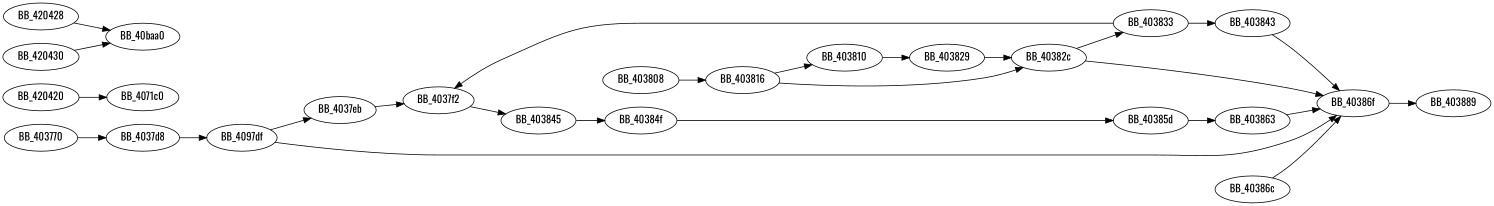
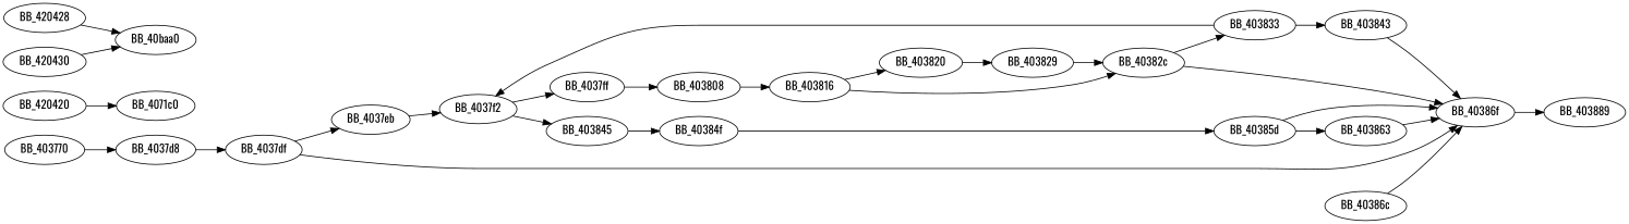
  digraph {
    fontname=Oswald
    rankdir=LR
    node [fontname=Oswald]
    edge [fontname=Oswald]
    BB_403770
    BB_4037d8
-   BB_4037df [label=BB_4097df]
+   BB_4037df
    BB_4037eb
    BB_40386f
    BB_4037f2
    BB_403889
+   BB_4037ff
    BB_403845
    BB_403808
    BB_40384f
    BB_403816
    BB_40385d
-   BB_403820 [label=BB_403810]
+   BB_403820
    BB_40382c
    BB_403829
    BB_403833
    BB_403843
    BB_403863
    BB_40386c
    BB_420420
    BB_4071c0
    BB_420428
    BB_40baa0
    BB_420430
    BB_403770 -> BB_4037d8
    BB_4037d8 -> BB_4037df
    BB_4037df -> BB_4037eb
    BB_4037df -> BB_40386f
    BB_4037eb -> BB_4037f2
    BB_40386f -> BB_403889
+   BB_4037f2 -> BB_4037ff
    BB_4037f2 -> BB_403845
+   BB_4037ff -> BB_403808
    BB_403845 -> BB_40384f
    BB_403808 -> BB_403816
    BB_40384f -> BB_40385d
    BB_403816 -> BB_403820
    BB_403816 -> BB_40382c
+   BB_40385d -> BB_40386f
    BB_40385d -> BB_403863
    BB_403820 -> BB_403829
    BB_40382c -> BB_40386f
    BB_40382c -> BB_403833
    BB_403829 -> BB_40382c
    BB_403833 -> BB_4037f2
    BB_403833 -> BB_403843
    BB_403843 -> BB_40386f
    BB_403863 -> BB_40386f
    BB_40386c -> BB_40386f
    BB_420420 -> BB_4071c0
    BB_420428 -> BB_40baa0
    BB_420430 -> BB_40baa0
  }
